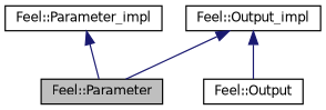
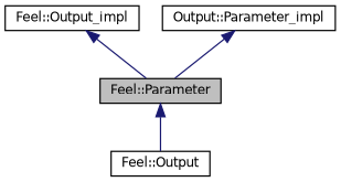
  digraph {
    node [color=black fillcolor=white fontname=Helvetica fontsize=10 shape=record style=filled]
    edge [color=midnightblue dir=back fontname=Helvetica fontsize=10 labelfontname=Helvetica labelfontsize=10 style=solid]
    n1 [fillcolor=grey75 fontcolor=black height=0.2 label="Feel::Parameter" width=0.4]
    n2 [height=0.2 label="Feel::Output_impl" width=0.4]
    n3 [height=0.2 label="Feel::Output" width=0.4]
-   n4 [height=0.2 label="Feel::Parameter_impl" width=0.4]
+   n4 [height=0.2 label="Output::Parameter_impl" width=0.4]
    n2 -> n1
-   n2 -> n3
+   n1 -> n3
    n4 -> n1
  }
